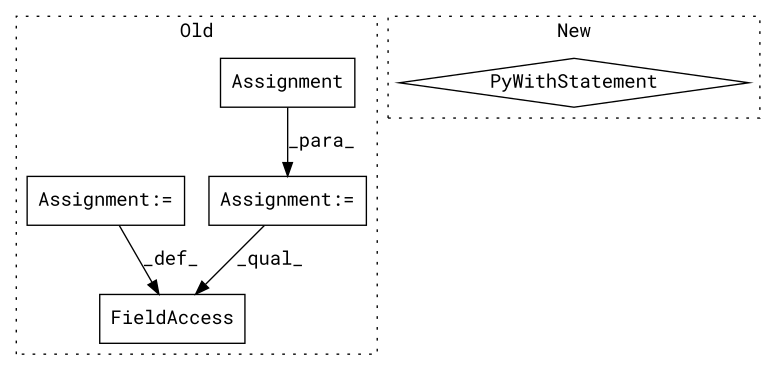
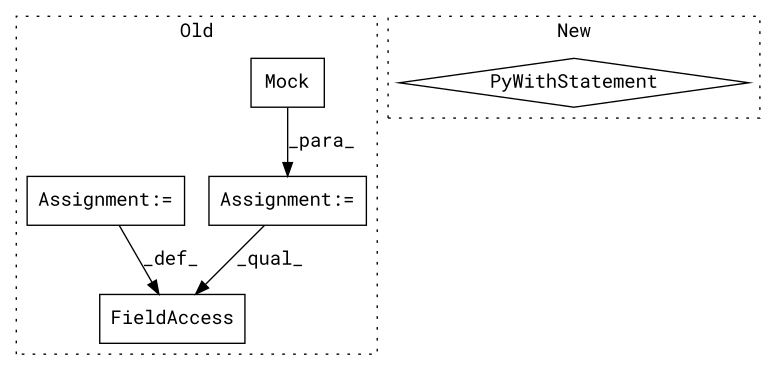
  digraph {
    fontname="Roboto Mono"
    node [a=7 l=1 shape=box fontname="Roboto Mono"]
    edge [fontname="Roboto Mono"]
-   n1 [a=32 l="5,1" label=Assignment s="2615,2652"]
+   n1 [a=32 l="5,1" label=Mock s="2615,2652"]
    n2 [label="Assignment:=" s=2593]
    n3 [a=22 l=21 label=FieldAccess s=2778]
    n4 [label="Assignment:=" s=2799]
    n5 [a=104 l="10,2" label=PyWithStatement s="2685,2807" shape=diamond]
    subgraph cluster_1 {
      label=Old
      style=dotted
      n1
      n2
      n3
      n4
    }
    subgraph cluster_2 {
      label=New
      style=dotted
      n5
    }
    n1 -> n2 [label=_para_]
    n2 -> n3 [label=_qual_]
    n4 -> n3 [label=_def_]
  }
